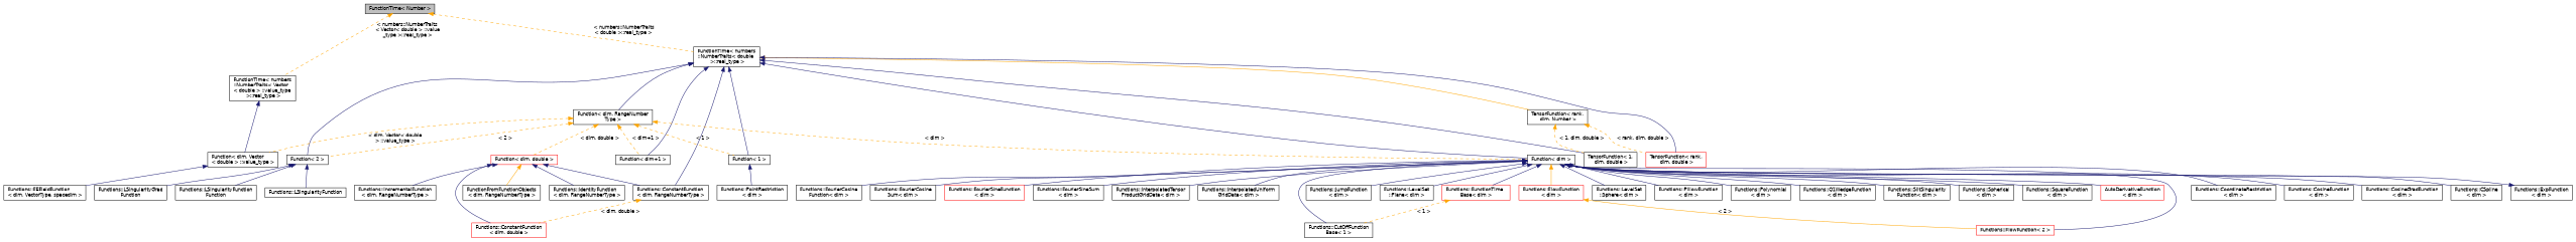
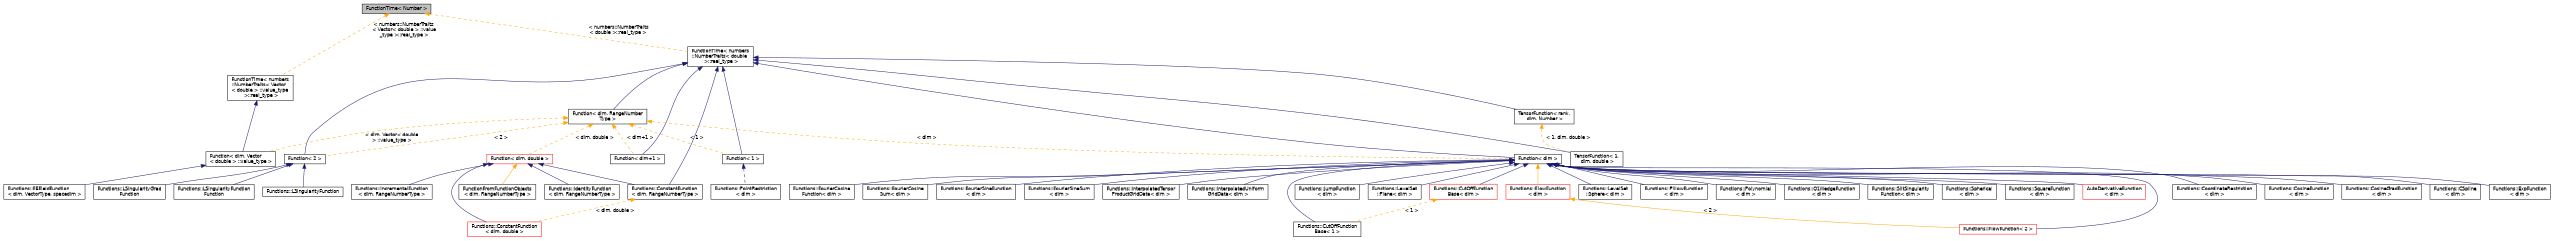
  digraph {
    rankdir=TB
    node [color=black fillcolor=white fontname=Helvetica fontsize=10 shape=record style=filled]
    edge [color=midnightblue dir=back fontname=Helvetica fontsize=10 labelfontname=Helvetica labelfontsize=10 style=solid]
    n1 [fillcolor=grey75 fontcolor=black height=0.2 label="FunctionTime\< Number \>" width=0.4]
    n2 [height=0.2 label="FunctionTime\< numbers\l::NumberTraits\< Vector\l\< double \> ::value_type\l \>::real_type \>" width=0.4]
    n3 [height=0.2 label="FunctionTime\< numbers\l::NumberTraits\< double\l \>::real_type \>" width=0.4]
    n4 [height=0.2 label="Function\< dim, Vector\l\< double \> ::value_type \>" width=0.4]
    n5 [height=0.2 label="Function\< dim, RangeNumber\lType \>" width=0.4]
    n6 [height=0.2 label="Function\< dim+1 \>" width=0.4]
    n7 [height=0.2 label="Function\< 1 \>" width=0.4]
    n8 [height=0.2 label="Function\< 2 \>" width=0.4]
    n9 [height=0.2 label="Function\< dim \>" width=0.4]
    n10 [height=0.2 label="TensorFunction\< rank,\l dim, Number \>" width=0.4]
    n11 [height=0.2 label="TensorFunction\< 1,\l dim, double \>" width=0.4]
-   n12 [color=red height=0.2 label="TensorFunction\< rank,\l dim, double \>" width=0.4]
    n13 [height=0.2 label="Functions::ConstantFunction\l\< dim, RangeNumberType \>" width=0.4]
    n14 [height=0.2 label="Functions::FEFieldFunction\l\< dim, VectorType, spacedim \>" width=0.4]
    n15 [color=red height=0.2 label="Function\< dim, double \>" width=0.4]
    n16 [height=0.2 label="Functions::PointRestriction\l\< dim \>" width=0.4]
    n17 [height=0.2 label="Functions::LSingularityFunction" width=0.4]
    n18 [height=0.2 label="Functions::LSingularityGrad\lFunction" width=0.4]
    n19 [height=0.2 label="Functions::LSingularityFunction\lFunction" width=0.4]
    n20 [color=red height=0.2 label="AutoDerivativeFunction\l\< dim \>" width=0.4]
    n21 [height=0.2 label="Functions::CutOffFunction\lBase\< 1 \>" width=0.4]
    n22 [color=red height=0.2 label="Functions::FlowFunction\< 2 \>" width=0.4]
    n23 [height=0.2 label="Functions::CoordinateRestriction\l\< dim \>" width=0.4]
    n24 [height=0.2 label="Functions::CosineFunction\l\< dim \>" width=0.4]
    n25 [height=0.2 label="Functions::CosineGradFunction\l\< dim \>" width=0.4]
    n26 [height=0.2 label="Functions::CSpline\l\< dim \>" width=0.4]
-   n27 [color=red height=0.2 label="Functions::FunctionTime\lBase\< dim \>" width=0.4]
+   n27 [color=red height=0.2 label="Functions::CutOffFunction\lBase\< dim \>" width=0.4]
    n28 [height=0.2 label="Functions::ExpFunction\l\< dim \>" width=0.4]
    n29 [color=red height=0.2 label="Functions::FlowFunction\l\< dim \>" width=0.4]
    n30 [height=0.2 label="Functions::FourierCosine\lFunction\< dim \>" width=0.4]
    n31 [height=0.2 label="Functions::FourierCosine\lSum\< dim \>" width=0.4]
-   n32 [color=red height=0.2 label="Functions::FourierSineFunction\l\< dim \>" width=0.4]
+   n32 [height=0.2 label="Functions::FourierSineFunction\l\< dim \>" width=0.4]
    n33 [height=0.2 label="Functions::FourierSineSum\l\< dim \>" width=0.4]
    n34 [height=0.2 label="Functions::InterpolatedTensor\lProductGridData\< dim \>" width=0.4]
    n35 [height=0.2 label="Functions::InterpolatedUniform\lGridData\< dim \>" width=0.4]
    n36 [height=0.2 label="Functions::JumpFunction\l\< dim \>" width=0.4]
    n37 [height=0.2 label="Functions::LevelSet\l::Plane\< dim \>" width=0.4]
    n38 [height=0.2 label="Functions::LevelSet\l::Sphere\< dim \>" width=0.4]
    n39 [height=0.2 label="Functions::PillowFunction\l\< dim \>" width=0.4]
    n40 [height=0.2 label="Functions::Polynomial\l\< dim \>" width=0.4]
    n41 [height=0.2 label="Functions::Q1WedgeFunction\l\< dim \>" width=0.4]
    n42 [height=0.2 label="Functions::SlitSingularity\lFunction\< dim \>" width=0.4]
    n43 [height=0.2 label="Functions::Spherical\l\< dim \>" width=0.4]
    n44 [height=0.2 label="Functions::SquareFunction\l\< dim \>" width=0.4]
    n45 [color=red height=0.2 label="Functions::ConstantFunction\l\< dim, double \>" width=0.4]
    n46 [height=0.2 label="FunctionFromFunctionObjects\l\< dim, RangeNumberType \>" width=0.4]
    n47 [height=0.2 label="Functions::IdentityFunction\l\< dim, RangeNumberType \>" width=0.4]
    n48 [height=0.2 label="Functions::IncrementalFunction\l\< dim, RangeNumberType \>" width=0.4]
    n1 -> n2 [color=orange label=" \< numbers::NumberTraits\l\< Vector\< double \> ::value\l_type \>::real_type \>" style=dashed]
    n1 -> n3 [color=orange label=" \< numbers::NumberTraits\l\< double \>::real_type \>" style=dashed]
    n2 -> n4
    n3 -> n5
    n3 -> n6
    n3 -> n7
    n3 -> n8
    n3 -> n9
-   n3 -> n10 [color=orange]
+   n3 -> n10
    n3 -> n11
-   n3 -> n12
    n3 -> n13
    n4 -> n14
    n5 -> n4 [color=orange label=" \< dim, Vector\< double\l \> ::value_type \>" style=dashed]
    n5 -> n6 [color=orange label=" \< dim+1 \>" style=dashed]
    n5 -> n7 [color=orange label=" \< 1 \>" style=dashed]
    n5 -> n8 [color=orange label=" \< 2 \>" style=dashed]
    n5 -> n9 [color=orange label=" \< dim \>" style=dashed]
    n5 -> n15 [color=orange label=" \< dim, double \>" style=dashed]
-   n7 -> n16
+   n7 -> n16 [style=dashed]
    n8 -> n17
    n8 -> n18
    n8 -> n19
    n9 -> n20
    n9 -> n21
    n9 -> n22
    n9 -> n23
    n9 -> n24
    n9 -> n25
    n9 -> n26
    n9 -> n27
-   n28 -> n9
+   n9 -> n28
    n9 -> n29 [color=orange]
    n9 -> n30
    n9 -> n31
    n9 -> n32
    n9 -> n33
    n9 -> n34
    n9 -> n35
    n9 -> n36
    n9 -> n37
    n9 -> n38
    n9 -> n39
    n9 -> n40
    n9 -> n41
    n9 -> n42
    n9 -> n43
    n9 -> n44
    n10 -> n11 [color=orange label=" \< 1, dim, double \>" style=dashed]
-   n10 -> n12 [color=orange label=" \< rank, dim, double \>" style=dashed]
    n13 -> n45 [color=orange label=" \< dim, double \>" style=dashed]
    n15 -> n13
    n15 -> n45
    n15 -> n46 [color=orange]
    n15 -> n47
    n15 -> n48
    n27 -> n21 [color=orange label=" \< 1 \>" style=dashed]
    n29 -> n22 [color=orange label=" \< 2 \>"]
  }
